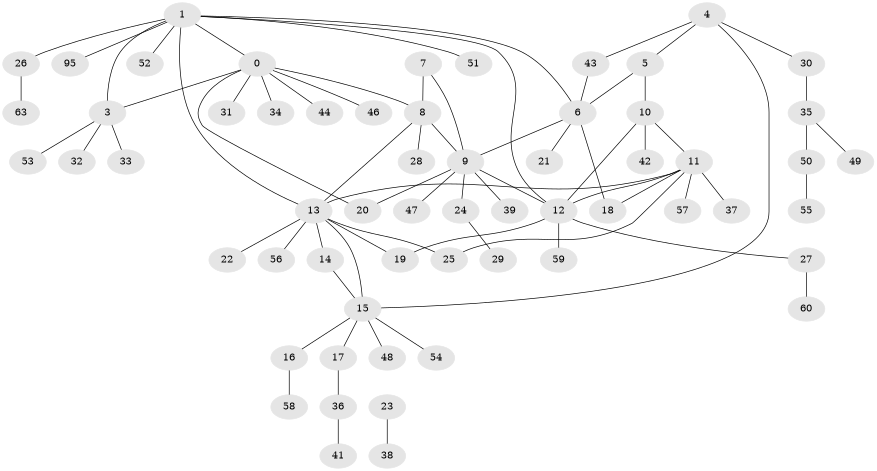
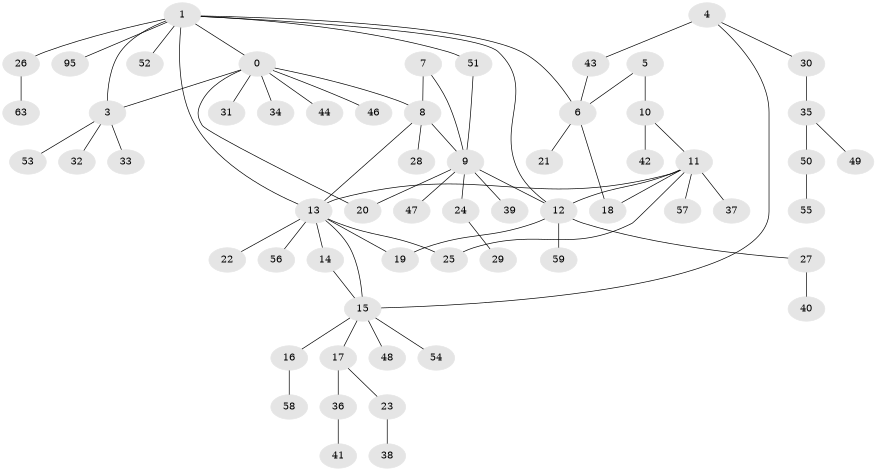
  graph {
    node [color=gray90 style=filled]
    n1 [label=0]
    1
    3
    6
    12
    13
    26
    n8 [label=95]
    51
    52
    8
    20
    31
    34
    44
    46
    32
    33
    53
    9
    18
    21
    19
    27
    59
    15
    25
    14
    22
    56
    n31 [label=63]
    28
    4
    5
    30
    43
    10
    16
    17
    48
    54
    35
    11
    42
    24
    39
    47
    7
    29
    37
    57
-   40 [label=60]
+   40
    58
    23
    36
    38
    41
    49
    50
    55
    n1 -- 3
    n1 -- 8
    n1 -- 20
    n1 -- 31
    n1 -- 34
    n1 -- 44
    n1 -- 46
    1 -- n1
    1 -- 3
    1 -- 6
    1 -- 12
    1 -- 13
    1 -- 26
    1 -- n8
    1 -- 51
    1 -- 52
    3 -- 32
    3 -- 33
    3 -- 53
-   6 -- 9
+   51 -- 9
    6 -- 18
    6 -- 21
    12 -- 19
    12 -- 27
    12 -- 59
    13 -- 19
    13 -- 15
    13 -- 25
    13 -- 14
    13 -- 22
    13 -- 56
    26 -- n31
    8 -- 13
    8 -- 9
    8 -- 28
    9 -- 12
    9 -- 20
    9 -- 24
    9 -- 39
    9 -- 47
    27 -- 40
    15 -- 16
    15 -- 17
    15 -- 48
    15 -- 54
    14 -- 15
    4 -- 15
-   4 -- 5
    4 -- 30
    4 -- 43
    5 -- 6
    5 -- 10
    30 -- 35
    43 -- 6
-   10 -- 12
    10 -- 11
    10 -- 42
    16 -- 58
+   17 -- 23
    17 -- 36
    35 -- 49
    35 -- 50
    11 -- 12
    11 -- 13
    11 -- 18
    11 -- 25
    11 -- 37
    11 -- 57
    24 -- 29
    7 -- 8
    7 -- 9
    23 -- 38
    36 -- 41
    50 -- 55
  }
